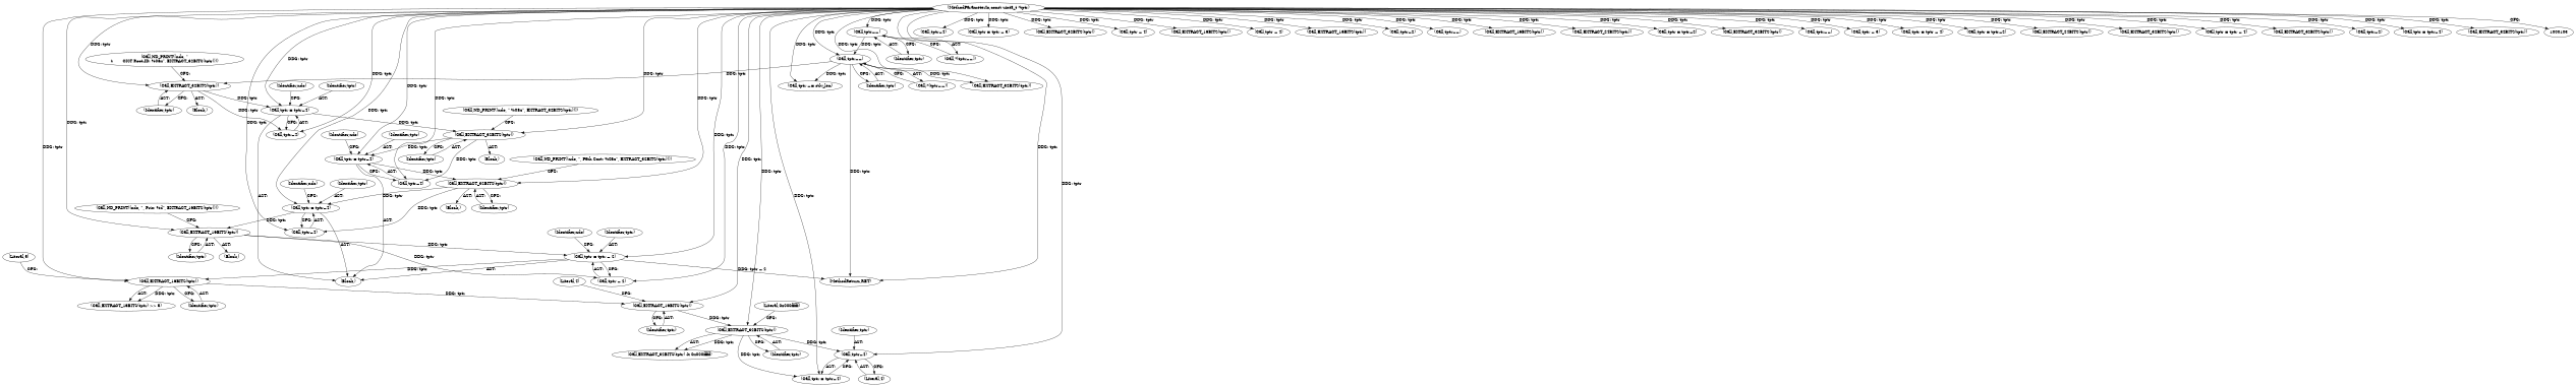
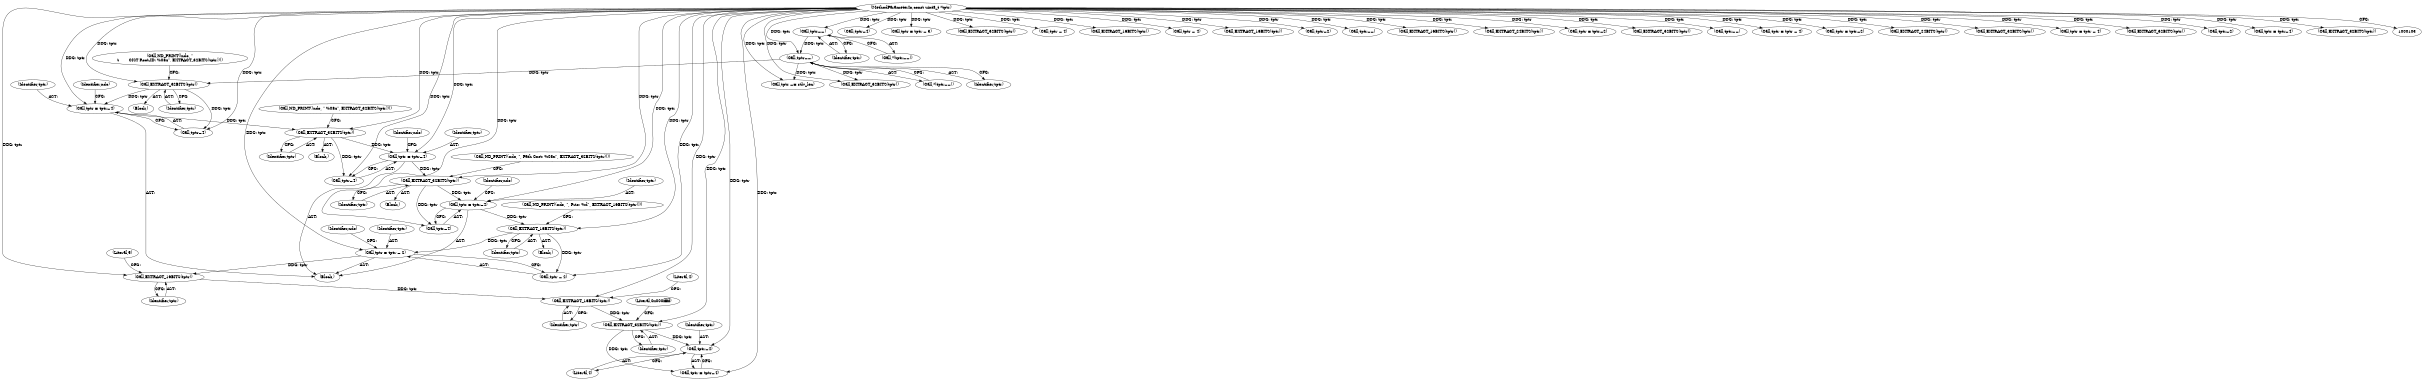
  digraph {
    n1 [label="(Call,tptr+4)"]
    n2 [label="(Call,tptr = tptr+4)"]
    n3 [label="(Literal,4)"]
    n4 [label="(Call,EXTRACT_32BITS(tptr))"]
    n5 [label="(Identifier,tptr)"]
-   n6 [label="(Call,EXTRACT_32BITS(tptr) & 0x000fffff)"]
    n7 [label="(Call,EXTRACT_16BITS(tptr))"]
    n8 [label="(Identifier,tptr)"]
    n9 [label="(Call,EXTRACT_16BITS(tptr))"]
-   n10 [label="(Call,EXTRACT_16BITS(tptr) >> 5)"]
    n11 [label="(Identifier,tptr)"]
    n12 [label="(Call,tptr = tptr + 2)"]
-   n13 [label="(MethodReturn,RET)"]
    n14 [label="(Block,)"]
    n15 [label="(Call,tptr + 2)"]
    n16 [label="(Call,EXTRACT_16BITS(tptr))"]
    n17 [label="(Identifier,tptr)"]
    n18 [label="(Block,)"]
    n19 [label="(Call,tptr = tptr+4)"]
    n20 [label="(Call,tptr+4)"]
    n21 [label="(Call,EXTRACT_32BITS(tptr))"]
    n22 [label="(Block,)"]
    n23 [label="(Identifier,tptr)"]
    n24 [label="(Call,tptr = tptr+4)"]
    n25 [label="(Call,tptr+4)"]
    n26 [label="(Call,EXTRACT_32BITS(tptr))"]
    n27 [label="(Block,)"]
    n28 [label="(Identifier,tptr)"]
    n29 [label="(Call,tptr = tptr+4)"]
    n30 [label="(Call,tptr+4)"]
    n31 [label="(Call,EXTRACT_32BITS(tptr))"]
    n32 [label="(Block,)"]
    n33 [label="(Identifier,tptr)"]
    n34 [label="(Call,tptr++)"]
    n35 [label="(Identifier,tptr)"]
    n36 [label="(Call,*(tptr++))"]
    n37 [label="(Call,tptr += stlv_len)"]
    n38 [label="(Call,EXTRACT_32BITS(tptr))"]
    n39 [label="(Call,tptr++)"]
    n40 [label="(Identifier,tptr)"]
    n41 [label="(Call,*(tptr++))"]
    n42 [label="(MethodParameterIn,const uint8_t *tptr)"]
    n43 [label="(Call,tptr+4)"]
    n44 [label="(Call,tptr = tptr + 3)"]
    n45 [label="(Call,EXTRACT_32BITS(tptr))"]
    n46 [label="(Call,tptr + 4)"]
    n47 [label="(Call,EXTRACT_16BITS(tptr))"]
    n48 [label="(Call,tptr + 4)"]
    n49 [label="(Call,EXTRACT_16BITS(tptr))"]
    n50 [label="(Call,tptr+2)"]
    n51 [label="(Call,tptr++)"]
    n52 [label="(Call,EXTRACT_16BITS(tptr))"]
    n53 [label="(Call,EXTRACT_24BITS(tptr))"]
    n54 [label="(Call,tptr = tptr+2)"]
    n55 [label="(Call,EXTRACT_32BITS(tptr))"]
    n56 [label="(Call,tptr++)"]
-   n57 [label="(Call,tptr + 3)"]
    n58 [label="(Call,tptr = tptr + 4)"]
    n59 [label="(Call,tptr = tptr+2)"]
    n60 [label="(Call,EXTRACT_24BITS(tptr))"]
    n61 [label="(Call,EXTRACT_32BITS(tptr))"]
    n62 [label="(Call,tptr = tptr + 4)"]
    n63 [label="(Call,EXTRACT_32BITS(tptr))"]
    n64 [label="(Call,tptr+2)"]
    n65 [label="(Call,tptr = tptr+4)"]
    n66 [label="(Call,EXTRACT_32BITS(tptr))"]
    1000103
    n68 [label="(Identifier,tptr)"]
    n69 [label="(Literal,0x000fffff)"]
    n70 [label="(Call,ND_PRINT((ndo, \" %08x\", EXTRACT_32BITS(tptr))))"]
    n71 [label="(Literal,4)"]
    n72 [label="(Literal,5)"]
    n73 [label="(Identifier,tptr)"]
    n74 [label="(Identifier,ndo)"]
    n75 [label="(Call,ND_PRINT((ndo, \", Path Cost: %08x\", EXTRACT_32BITS(tptr))))"]
    n76 [label="(Identifier,ndo)"]
    n77 [label="(Identifier,ndo)"]
    n78 [label="(Call,ND_PRINT((ndo, \", Prio: %d\", EXTRACT_16BITS(tptr))))"]
    n79 [label="(Call,ND_PRINT((ndo, \"\n\t        CIST Root-ID: %08x\", EXTRACT_32BITS(tptr))))"]
    n80 [label="(Identifier,tptr)"]
    n81 [label="(Identifier,tptr)"]
    n82 [label="(Identifier,ndo)"]
    n83 [label="(Identifier,tptr)"]
    n1 -> n2 [label="AST: "]
    n1 -> n3 [label="CFG: "]
    n2 -> n1 [label="CFG: "]
    n3 -> n1 [label="AST: "]
    n4 -> n1 [label="DDG: tptr"]
    n4 -> n2 [label="DDG: tptr"]
    n4 -> n5 [label="CFG: "]
-   n4 -> n6 [label="AST: "]
-   n4 -> n6 [label="DDG: tptr"]
    n5 -> n4 [label="AST: "]
    n7 -> n4 [label="DDG: tptr"]
    n7 -> n8 [label="CFG: "]
    n8 -> n7 [label="AST: "]
    n9 -> n7 [label="DDG: tptr"]
-   n9 -> n10 [label="AST: "]
-   n9 -> n10 [label="DDG: tptr"]
    n9 -> n11 [label="CFG: "]
    n11 -> n9 [label="AST: "]
    n12 -> n9 [label="DDG: tptr"]
-   n12 -> n13 [label="DDG: tptr + 2"]
    n12 -> n14 [label="AST: "]
    n12 -> n15 [label="CFG: "]
    n15 -> n12 [label="AST: "]
    n16 -> n12 [label="DDG: tptr"]
    n16 -> n15 [label="DDG: tptr"]
    n16 -> n17 [label="CFG: "]
    n16 -> n18 [label="AST: "]
    n17 -> n16 [label="AST: "]
    n19 -> n14 [label="AST: "]
    n19 -> n16 [label="DDG: tptr"]
    n19 -> n20 [label="CFG: "]
    n20 -> n19 [label="AST: "]
    n21 -> n19 [label="DDG: tptr"]
    n21 -> n20 [label="DDG: tptr"]
    n21 -> n22 [label="AST: "]
    n21 -> n23 [label="CFG: "]
    n23 -> n21 [label="AST: "]
    n24 -> n14 [label="AST: "]
    n24 -> n21 [label="DDG: tptr"]
    n24 -> n25 [label="CFG: "]
    n25 -> n24 [label="AST: "]
    n26 -> n24 [label="DDG: tptr"]
    n26 -> n25 [label="DDG: tptr"]
    n26 -> n27 [label="AST: "]
    n26 -> n28 [label="CFG: "]
    n28 -> n26 [label="AST: "]
    n29 -> n14 [label="AST: "]
    n29 -> n26 [label="DDG: tptr"]
    n29 -> n30 [label="CFG: "]
    n30 -> n29 [label="AST: "]
    n31 -> n29 [label="DDG: tptr"]
    n31 -> n30 [label="DDG: tptr"]
    n31 -> n32 [label="AST: "]
    n31 -> n33 [label="CFG: "]
    n33 -> n31 [label="AST: "]
-   n34 -> n13 [label="DDG: tptr"]
    n34 -> n31 [label="DDG: tptr"]
    n34 -> n35 [label="CFG: "]
    n34 -> n36 [label="AST: "]
    n34 -> n37 [label="DDG: tptr"]
    n34 -> n38 [label="DDG: tptr"]
    n35 -> n34 [label="AST: "]
    n36 -> n34 [label="CFG: "]
    n39 -> n34 [label="DDG: tptr"]
    n39 -> n40 [label="CFG: "]
    n39 -> n41 [label="AST: "]
    n40 -> n39 [label="AST: "]
    n41 -> n39 [label="CFG: "]
    n42 -> n1 [label="DDG: tptr"]
    n42 -> n2 [label="DDG: tptr"]
    n42 -> n4 [label="DDG: tptr"]
    n42 -> n7 [label="DDG: tptr"]
    n42 -> n9 [label="DDG: tptr"]
    n42 -> n12 [label="DDG: tptr"]
-   n42 -> n13 [label="DDG: tptr"]
    n42 -> n15 [label="DDG: tptr"]
    n42 -> n16 [label="DDG: tptr"]
    n42 -> n19 [label="DDG: tptr"]
    n42 -> n20 [label="DDG: tptr"]
    n42 -> n21 [label="DDG: tptr"]
    n42 -> n24 [label="DDG: tptr"]
    n42 -> n25 [label="DDG: tptr"]
    n42 -> n26 [label="DDG: tptr"]
    n42 -> n29 [label="DDG: tptr"]
    n42 -> n30 [label="DDG: tptr"]
    n42 -> n31 [label="DDG: tptr"]
    n42 -> n34 [label="DDG: tptr"]
    n42 -> n37 [label="DDG: tptr"]
    n42 -> n38 [label="DDG: tptr"]
    n42 -> n39 [label="DDG: tptr"]
    n42 -> n43 [label="DDG: tptr"]
    n42 -> n44 [label="DDG: tptr"]
    n42 -> n45 [label="DDG: tptr"]
    n42 -> n46 [label="DDG: tptr"]
    n42 -> n47 [label="DDG: tptr"]
    n42 -> n48 [label="DDG: tptr"]
    n42 -> n49 [label="DDG: tptr"]
    n42 -> n50 [label="DDG: tptr"]
    n42 -> n51 [label="DDG: tptr"]
    n42 -> n52 [label="DDG: tptr"]
    n42 -> n53 [label="DDG: tptr"]
    n42 -> n54 [label="DDG: tptr"]
    n42 -> n55 [label="DDG: tptr"]
    n42 -> n56 [label="DDG: tptr"]
-   n42 -> n57 [label="DDG: tptr"]
    n42 -> n58 [label="DDG: tptr"]
    n42 -> n59 [label="DDG: tptr"]
    n42 -> n60 [label="DDG: tptr"]
    n42 -> n61 [label="DDG: tptr"]
    n42 -> n62 [label="DDG: tptr"]
    n42 -> n63 [label="DDG: tptr"]
    n42 -> n64 [label="DDG: tptr"]
    n42 -> n65 [label="DDG: tptr"]
    n42 -> n66 [label="DDG: tptr"]
    n42 -> 1000103 [label="CFG: "]
    n68 -> n12 [label="AST: "]
    n69 -> n4 [label="CFG: "]
    n70 -> n26 [label="CFG: "]
    n71 -> n7 [label="CFG: "]
    n72 -> n9 [label="CFG: "]
    n73 -> n24 [label="AST: "]
    n74 -> n29 [label="CFG: "]
    n75 -> n21 [label="CFG: "]
    n76 -> n19 [label="CFG: "]
    n77 -> n12 [label="CFG: "]
    n78 -> n16 [label="CFG: "]
    n79 -> n31 [label="CFG: "]
    n80 -> n29 [label="AST: "]
    n81 -> n1 [label="AST: "]
    n82 -> n24 [label="CFG: "]
    n83 -> n19 [label="AST: "]
  }
